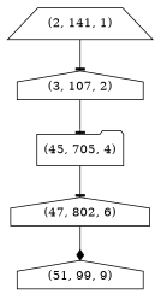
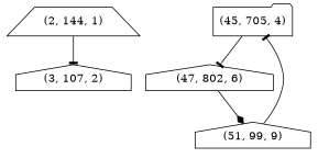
  digraph {
    node [shape=house]
    edge [arrowhead=tee]
-   "(2, 141, 1)" [shape=trapezium]
+   "(2, 141, 1)" [shape=trapezium label="(2, 144, 1)"]
    "(3, 107, 2)"
    n3 [label="(45, 705, 4)" shape=folder]
    n4 [label="(47, 802, 6)"]
    "(51, 99, 9)"
    "(2, 141, 1)" -> "(3, 107, 2)"
-   "(3, 107, 2)" -> n3
+   "(51, 99, 9)" -> n3
    n3 -> n4
    n4 -> "(51, 99, 9)" [arrowhead=diamond]
  }
